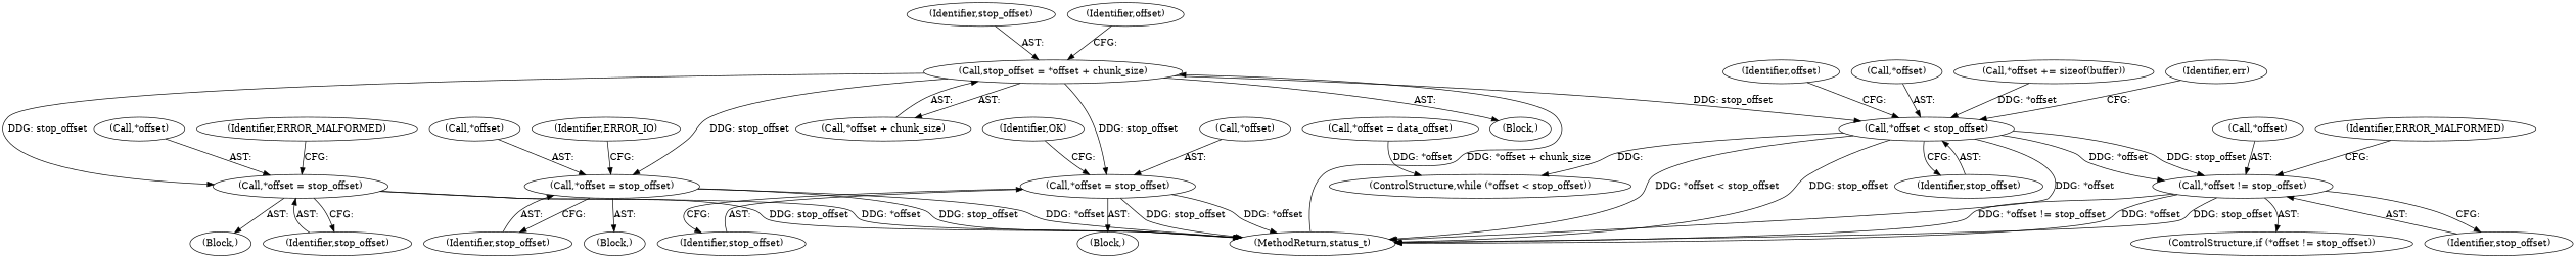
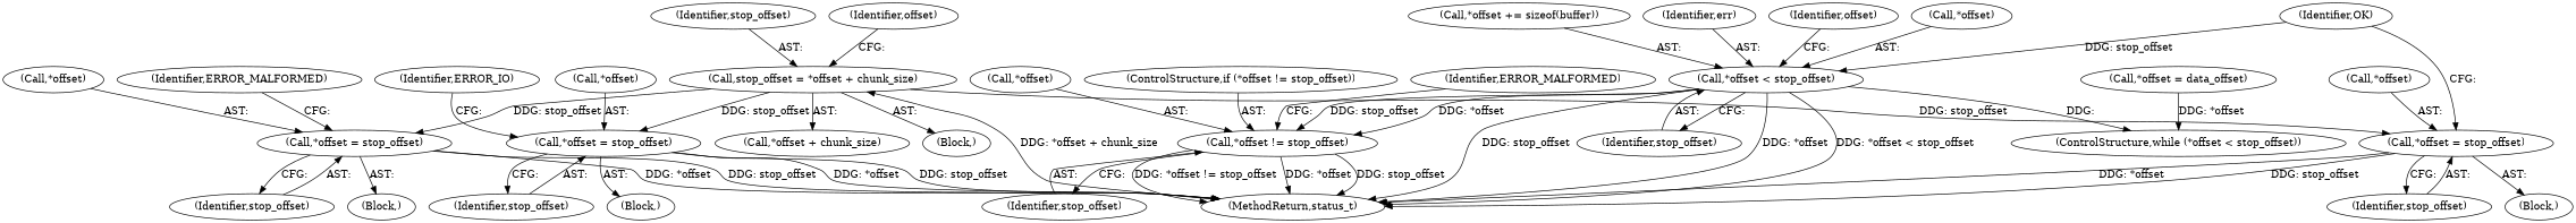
  digraph {
    n1 [label="(Call,stop_offset = *offset + chunk_size)"]
    n2 [label="(Call,*offset = stop_offset)"]
    n3 [label="(Call,*offset = stop_offset)"]
    n4 [label="(Call,*offset = stop_offset)"]
    n5 [label="(Call,*offset < stop_offset)"]
    n6 [label="(Call,*offset + chunk_size)"]
    n7 [label="(Block,)"]
    n8 [label="(MethodReturn,status_t)"]
    n9 [label="(Block,)"]
    n10 [label="(Identifier,stop_offset)"]
    n11 [label="(Identifier,stop_offset)"]
    n12 [label="(Block,)"]
    n13 [label="(Block,)"]
    n14 [label="(Identifier,stop_offset)"]
    n15 [label="(Call,*offset != stop_offset)"]
    n16 [label="(Identifier,stop_offset)"]
    n17 [label="(ControlStructure,while (*offset < stop_offset))"]
    n18 [label="(ControlStructure,if (*offset != stop_offset))"]
    n19 [label="(Identifier,stop_offset)"]
    n20 [label="(Call,*offset)"]
    n21 [label="(Identifier,ERROR_MALFORMED)"]
    n22 [label="(Identifier,ERROR_IO)"]
    n23 [label="(Identifier,stop_offset)"]
    n24 [label="(Call,*offset)"]
    n25 [label="(Identifier,offset)"]
    n26 [label="(Identifier,err)"]
    n27 [label="(Identifier,offset)"]
    n28 [label="(Identifier,OK)"]
    n29 [label="(Call,*offset)"]
    n30 [label="(Call,*offset = data_offset)"]
    n31 [label="(Call,*offset)"]
    n32 [label="(Identifier,ERROR_MALFORMED)"]
    n33 [label="(Call,*offset)"]
    n34 [label="(Call,*offset += sizeof(buffer))"]
    n1 -> n2 [label="DDG: stop_offset"]
    n1 -> n3 [label="DDG: stop_offset"]
    n1 -> n4 [label="DDG: stop_offset"]
-   n1 -> n5 [label="DDG: stop_offset"]
+   n28 -> n5 [label="DDG: stop_offset"]
    n1 -> n6 [label="AST: "]
    n1 -> n7 [label="AST: "]
    n2 -> n8 [label="DDG: stop_offset"]
    n2 -> n8 [label="DDG: *offset"]
    n2 -> n9 [label="AST: "]
    n2 -> n10 [label="CFG: "]
    n3 -> n8 [label="DDG: stop_offset"]
    n3 -> n8 [label="DDG: *offset"]
    n3 -> n11 [label="CFG: "]
    n3 -> n12 [label="AST: "]
    n4 -> n8 [label="DDG: *offset"]
    n4 -> n8 [label="DDG: stop_offset"]
    n4 -> n13 [label="AST: "]
    n4 -> n14 [label="CFG: "]
    n5 -> n8 [label="DDG: stop_offset"]
    n5 -> n8 [label="DDG: *offset"]
    n5 -> n8 [label="DDG: *offset < stop_offset"]
    n5 -> n15 [label="DDG: *offset"]
    n5 -> n15 [label="DDG: stop_offset"]
    n5 -> n16 [label="CFG: "]
    n5 -> n17 [label="DDG: "]
-   n6 -> n1 [label="AST: "]
    n8 -> n1 [label="DDG: *offset + chunk_size"]
    n10 -> n2 [label="AST: "]
    n11 -> n3 [label="AST: "]
    n14 -> n4 [label="AST: "]
    n15 -> n8 [label="DDG: *offset != stop_offset"]
    n15 -> n8 [label="DDG: *offset"]
    n15 -> n8 [label="DDG: stop_offset"]
-   n15 -> n18 [label="AST: "]
+   n18 -> n15 [label="AST: "]
    n15 -> n19 [label="CFG: "]
    n16 -> n5 [label="AST: "]
    n19 -> n15 [label="AST: "]
    n20 -> n4 [label="AST: "]
    n21 -> n15 [label="CFG: "]
    n22 -> n3 [label="CFG: "]
    n23 -> n1 [label="AST: "]
    n24 -> n15 [label="AST: "]
    n25 -> n1 [label="CFG: "]
-   n26 -> n5 [label="CFG: "]
+   n26 -> n5 [label="AST: "]
    n27 -> n5 [label="CFG: "]
    n28 -> n4 [label="CFG: "]
    n29 -> n3 [label="AST: "]
    n30 -> n17 [label="DDG: *offset"]
    n31 -> n5 [label="AST: "]
    n32 -> n2 [label="CFG: "]
    n33 -> n2 [label="AST: "]
-   n34 -> n5 [label="DDG: *offset"]
+   n34 -> n5 [label="AST: "]
  }
